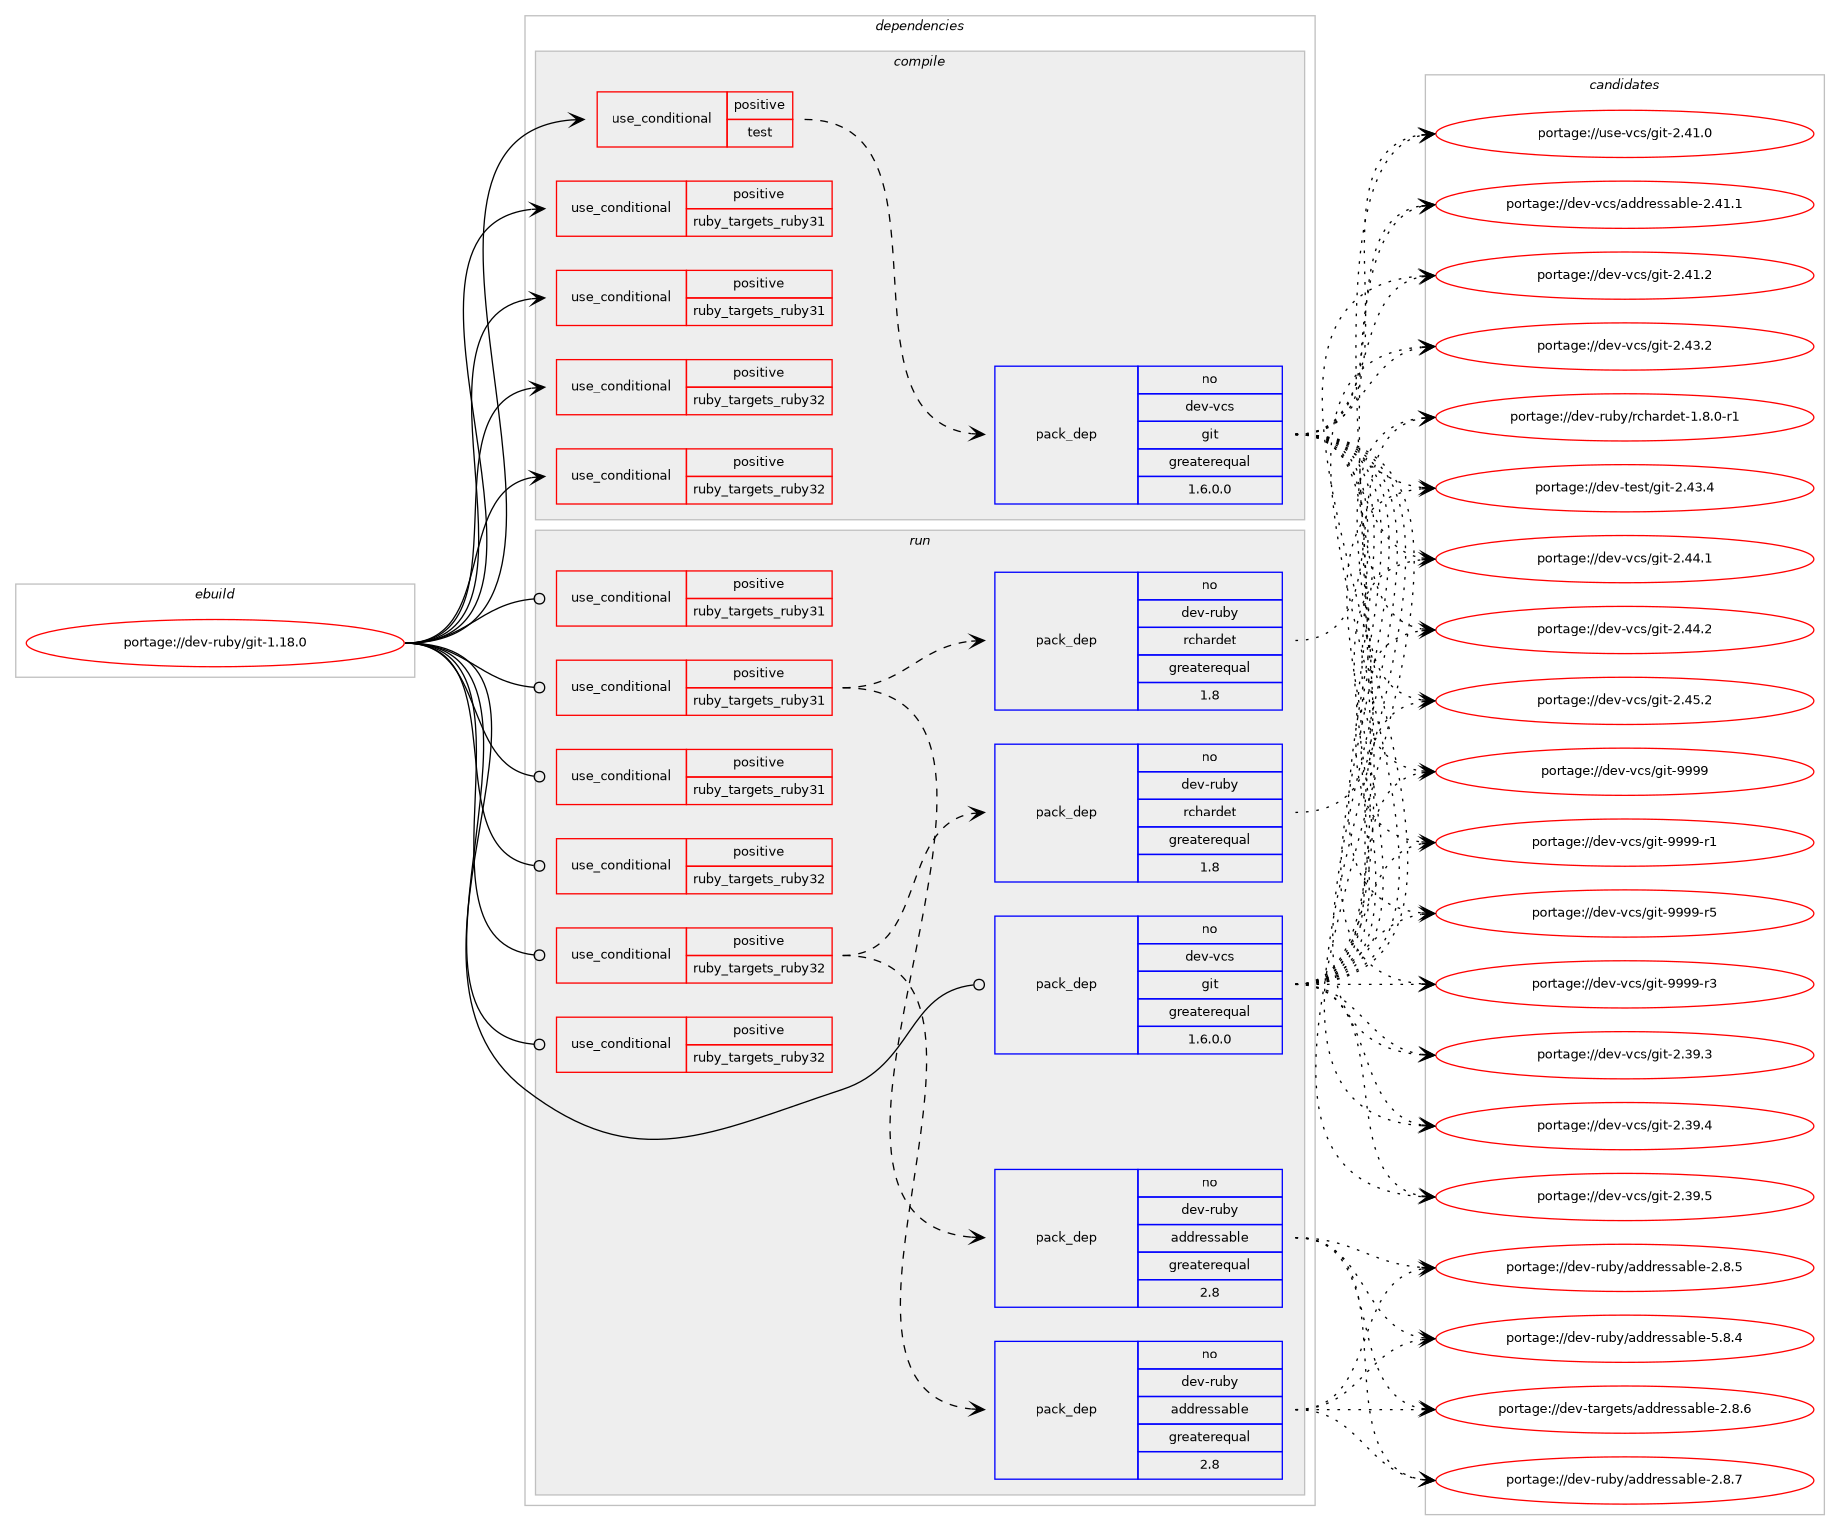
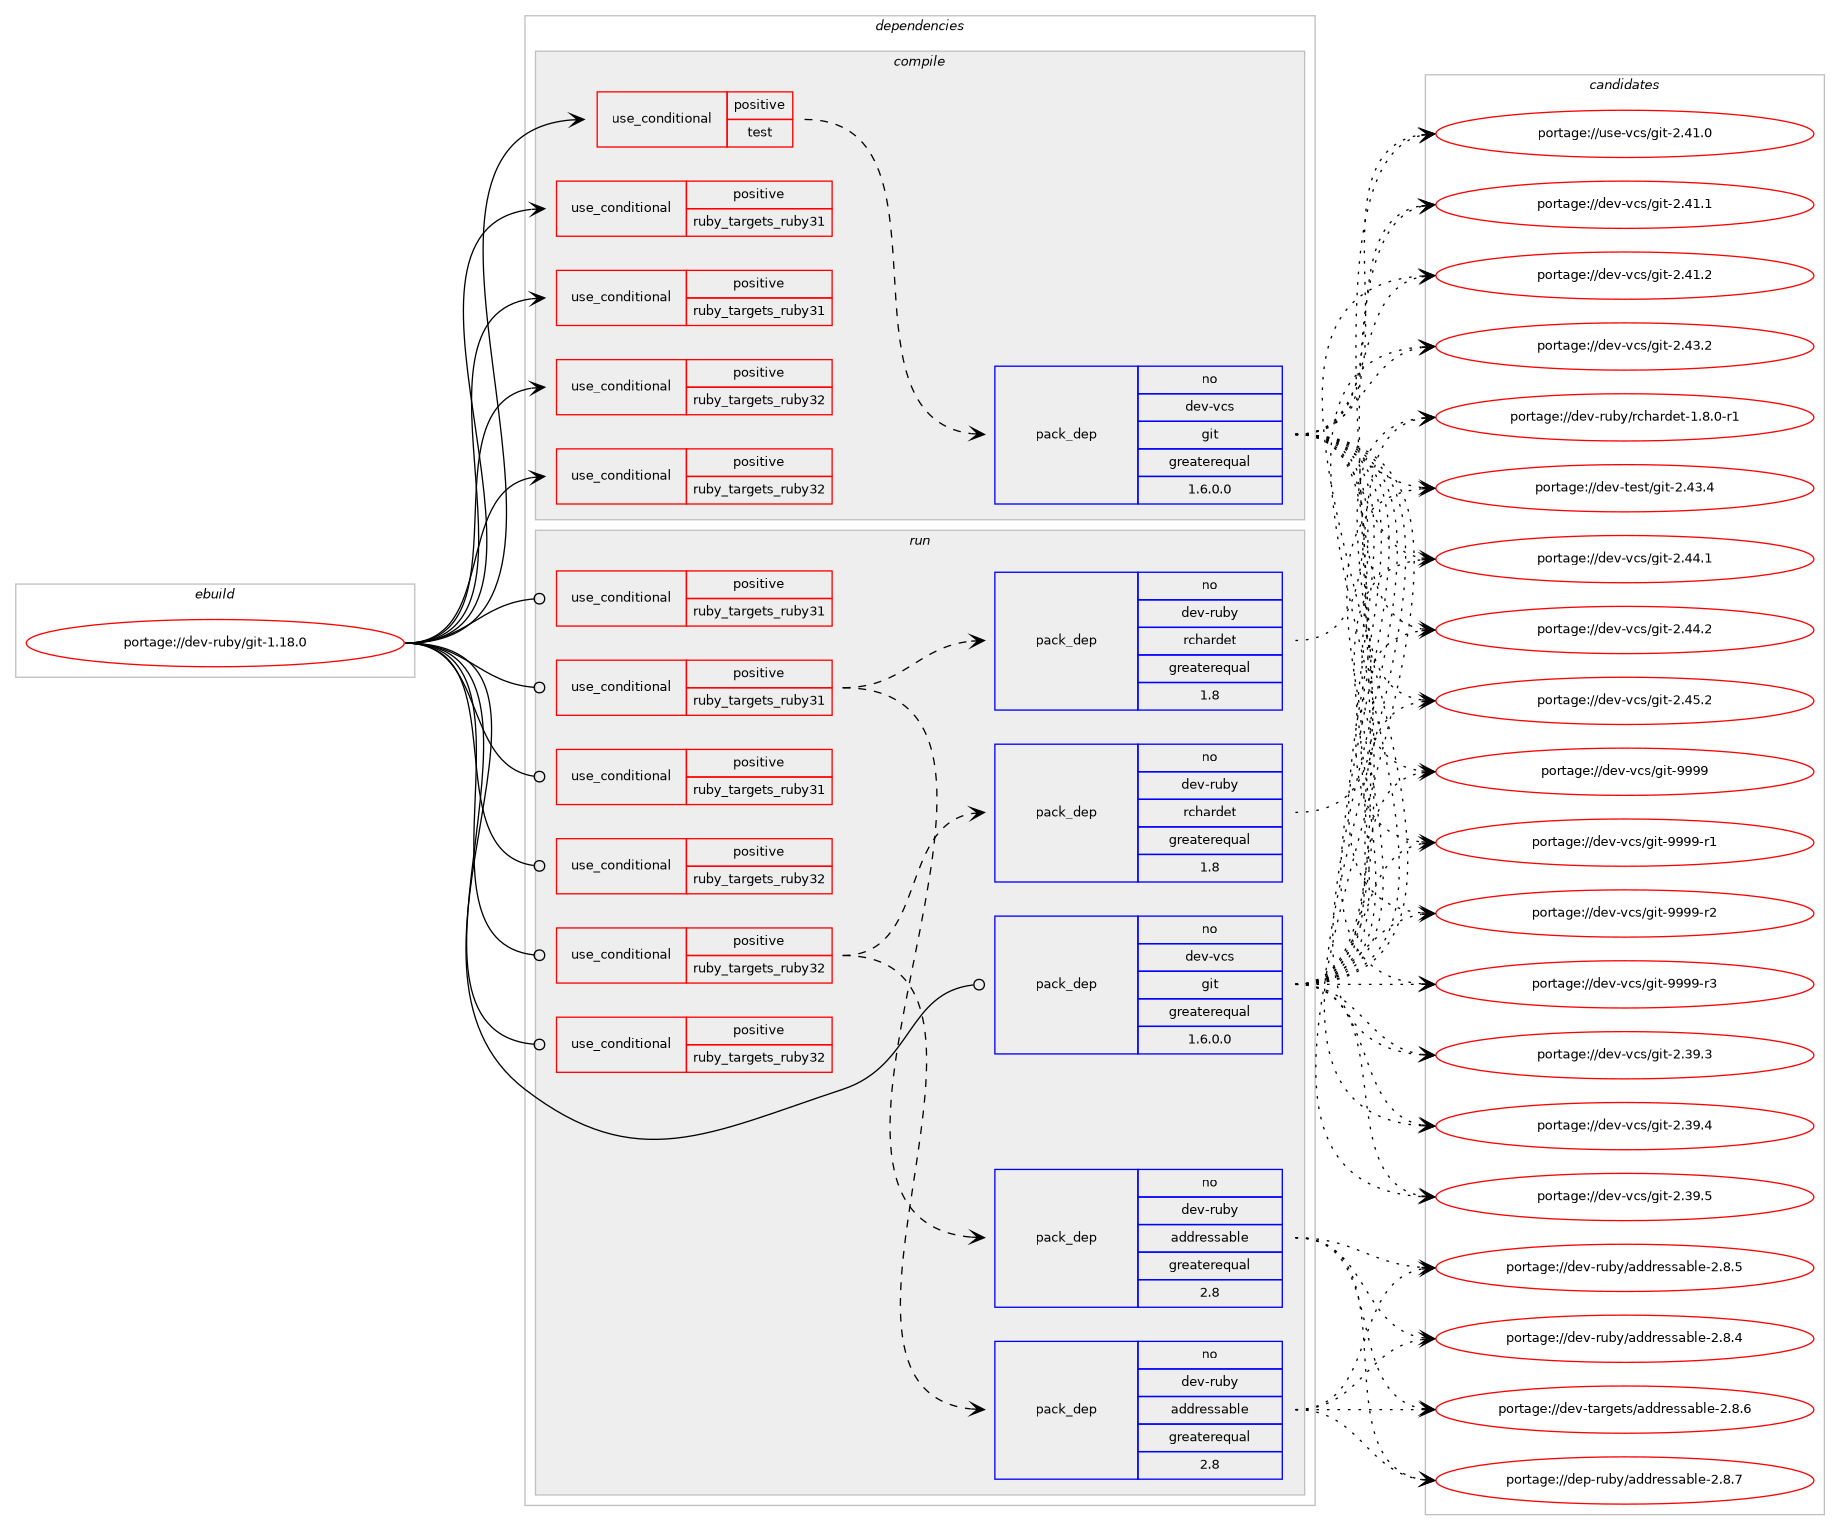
  digraph {
    compound=true
    concentrate=true
    fontname=Helvetica
    fontsize=10
    newrank=true
    rankdir=LR
    ranksep=1.5
    node [color=red fontname=Helvetica fontsize=10]
    edge [arrowhead=vee headport=w style=dotted tailport=e weight=100]
    n1 [label="portage://dev-ruby/git-1.18.0" width=4]
    n2 [label=<<TABLE BORDER="0" CELLBORDER="1" CELLSPACING="0" CELLPADDING="4"><TR><TD ROWSPAN="3" CELLPADDING="10">use_conditional</TD></TR><TR><TD>positive</TD></TR><TR><TD>ruby_targets_ruby31</TD></TR></TABLE>> shape=none]
    n3 [label=<<TABLE BORDER="0" CELLBORDER="1" CELLSPACING="0" CELLPADDING="4"><TR><TD ROWSPAN="3" CELLPADDING="10">use_conditional</TD></TR><TR><TD>positive</TD></TR><TR><TD>ruby_targets_ruby31</TD></TR></TABLE>> shape=none]
    n4 [label=<<TABLE BORDER="0" CELLBORDER="1" CELLSPACING="0" CELLPADDING="4"><TR><TD ROWSPAN="3" CELLPADDING="10">use_conditional</TD></TR><TR><TD>positive</TD></TR><TR><TD>ruby_targets_ruby32</TD></TR></TABLE>> shape=none]
    n5 [label=<<TABLE BORDER="0" CELLBORDER="1" CELLSPACING="0" CELLPADDING="4"><TR><TD ROWSPAN="3" CELLPADDING="10">use_conditional</TD></TR><TR><TD>positive</TD></TR><TR><TD>ruby_targets_ruby32</TD></TR></TABLE>> shape=none]
    n6 [color=blue label=<<TABLE BORDER="0" CELLBORDER="1" CELLSPACING="0" CELLPADDING="4" WIDTH="220"><TR><TD ROWSPAN="6" CELLPADDING="30">pack_dep</TD></TR><TR><TD WIDTH="110">no</TD></TR><TR><TD>dev-vcs</TD></TR><TR><TD>git</TD></TR><TR><TD>greaterequal</TD></TR><TR><TD>1.6.0.0</TD></TR></TABLE>> shape=none]
    n7 [label=<<TABLE BORDER="0" CELLBORDER="1" CELLSPACING="0" CELLPADDING="4"><TR><TD ROWSPAN="3" CELLPADDING="10">use_conditional</TD></TR><TR><TD>positive</TD></TR><TR><TD>test</TD></TR></TABLE>> shape=none]
    n8 [label=<<TABLE BORDER="0" CELLBORDER="1" CELLSPACING="0" CELLPADDING="4"><TR><TD ROWSPAN="3" CELLPADDING="10">use_conditional</TD></TR><TR><TD>positive</TD></TR><TR><TD>ruby_targets_ruby31</TD></TR></TABLE>> shape=none]
    n9 [color=blue label=<<TABLE BORDER="0" CELLBORDER="1" CELLSPACING="0" CELLPADDING="4" WIDTH="220"><TR><TD ROWSPAN="6" CELLPADDING="30">pack_dep</TD></TR><TR><TD WIDTH="110">no</TD></TR><TR><TD>dev-ruby</TD></TR><TR><TD>addressable</TD></TR><TR><TD>greaterequal</TD></TR><TR><TD>2.8</TD></TR></TABLE>> shape=none]
    n10 [color=blue label=<<TABLE BORDER="0" CELLBORDER="1" CELLSPACING="0" CELLPADDING="4" WIDTH="220"><TR><TD ROWSPAN="6" CELLPADDING="30">pack_dep</TD></TR><TR><TD WIDTH="110">no</TD></TR><TR><TD>dev-ruby</TD></TR><TR><TD>rchardet</TD></TR><TR><TD>greaterequal</TD></TR><TR><TD>1.8</TD></TR></TABLE>> shape=none]
    n11 [label=<<TABLE BORDER="0" CELLBORDER="1" CELLSPACING="0" CELLPADDING="4"><TR><TD ROWSPAN="3" CELLPADDING="10">use_conditional</TD></TR><TR><TD>positive</TD></TR><TR><TD>ruby_targets_ruby31</TD></TR></TABLE>> shape=none]
    n12 [label=<<TABLE BORDER="0" CELLBORDER="1" CELLSPACING="0" CELLPADDING="4"><TR><TD ROWSPAN="3" CELLPADDING="10">use_conditional</TD></TR><TR><TD>positive</TD></TR><TR><TD>ruby_targets_ruby31</TD></TR></TABLE>> shape=none]
    n13 [label=<<TABLE BORDER="0" CELLBORDER="1" CELLSPACING="0" CELLPADDING="4"><TR><TD ROWSPAN="3" CELLPADDING="10">use_conditional</TD></TR><TR><TD>positive</TD></TR><TR><TD>ruby_targets_ruby32</TD></TR></TABLE>> shape=none]
    n14 [color=blue label=<<TABLE BORDER="0" CELLBORDER="1" CELLSPACING="0" CELLPADDING="4" WIDTH="220"><TR><TD ROWSPAN="6" CELLPADDING="30">pack_dep</TD></TR><TR><TD WIDTH="110">no</TD></TR><TR><TD>dev-ruby</TD></TR><TR><TD>addressable</TD></TR><TR><TD>greaterequal</TD></TR><TR><TD>2.8</TD></TR></TABLE>> shape=none]
    n15 [color=blue label=<<TABLE BORDER="0" CELLBORDER="1" CELLSPACING="0" CELLPADDING="4" WIDTH="220"><TR><TD ROWSPAN="6" CELLPADDING="30">pack_dep</TD></TR><TR><TD WIDTH="110">no</TD></TR><TR><TD>dev-ruby</TD></TR><TR><TD>rchardet</TD></TR><TR><TD>greaterequal</TD></TR><TR><TD>1.8</TD></TR></TABLE>> shape=none]
    n16 [label=<<TABLE BORDER="0" CELLBORDER="1" CELLSPACING="0" CELLPADDING="4"><TR><TD ROWSPAN="3" CELLPADDING="10">use_conditional</TD></TR><TR><TD>positive</TD></TR><TR><TD>ruby_targets_ruby32</TD></TR></TABLE>> shape=none]
    n17 [label=<<TABLE BORDER="0" CELLBORDER="1" CELLSPACING="0" CELLPADDING="4"><TR><TD ROWSPAN="3" CELLPADDING="10">use_conditional</TD></TR><TR><TD>positive</TD></TR><TR><TD>ruby_targets_ruby32</TD></TR></TABLE>> shape=none]
    n18 [color=blue label=<<TABLE BORDER="0" CELLBORDER="1" CELLSPACING="0" CELLPADDING="4" WIDTH="220"><TR><TD ROWSPAN="6" CELLPADDING="30">pack_dep</TD></TR><TR><TD WIDTH="110">no</TD></TR><TR><TD>dev-vcs</TD></TR><TR><TD>git</TD></TR><TR><TD>greaterequal</TD></TR><TR><TD>1.6.0.0</TD></TR></TABLE>> shape=none]
    n19 [label="portage://dev-vcs/git-2.39.3" width=4]
    n20 [label="portage://dev-vcs/git-2.39.4" width=4]
    n21 [label="portage://dev-vcs/git-2.39.5" width=4]
    n22 [label="portage://use-vcs/git-2.41.0" width=4]
-   n23 [label="portage://dev-vcs/addressable-2.41.1" width=4]
+   n23 [label="portage://dev-vcs/git-2.41.1" width=4]
    n24 [label="portage://dev-vcs/git-2.41.2" width=4]
    n25 [label="portage://dev-vcs/git-2.43.2" width=4]
    n26 [label="portage://dev-test/git-2.43.4" width=4]
    n27 [label="portage://dev-vcs/git-2.44.1" width=4]
    n28 [label="portage://dev-vcs/git-2.44.2" width=4]
    n29 [label="portage://dev-vcs/git-2.45.2" width=4]
    n30 [label="portage://dev-vcs/git-9999" width=4]
    n31 [label="portage://dev-vcs/git-9999-r1" width=4]
-   n32 [label="portage://dev-vcs/git-9999-r5" width=4]
+   n32 [label="portage://dev-vcs/git-9999-r2" width=4]
    n33 [label="portage://dev-vcs/git-9999-r3" width=4]
-   n34 [label="portage://dev-ruby/addressable-5.8.4" width=4]
+   n34 [label="portage://dev-ruby/addressable-2.8.4" width=4]
    n35 [label="portage://dev-ruby/addressable-2.8.5" width=4]
    n36 [label="portage://dev-targets/addressable-2.8.6" width=4]
-   n37 [label="portage://dev-ruby/addressable-2.8.7" width=4]
+   n37 [label="portage://dep-ruby/addressable-2.8.7" width=4]
    n38 [label="portage://dev-ruby/rchardet-1.8.0-r1" width=4]
    subgraph cluster_1 {
      color=gray
      label=<<i>ebuild</i>>
      rank=same
      n1
    }
    subgraph cluster_2 {
      color=gray
      label=<<i>dependencies</i>>
      subgraph cluster_3 {
        color=gray
        fillcolor="#eeeeee"
        label=<<i>compile</i>>
        style=filled
        subgraph sub_4 {
          color=gray
          fillcolor="#eeeeee"
          label=<<i>compile</i>>
          style=filled
          n2
        }
        subgraph sub_5 {
          color=gray
          fillcolor="#eeeeee"
          label=<<i>compile</i>>
          style=filled
          n3
        }
        subgraph sub_6 {
          color=gray
          fillcolor="#eeeeee"
          label=<<i>compile</i>>
          style=filled
          n4
        }
        subgraph sub_7 {
          color=gray
          fillcolor="#eeeeee"
          label=<<i>compile</i>>
          style=filled
          n5
        }
        subgraph sub_8 {
          color=gray
          fillcolor="#eeeeee"
          label=<<i>compile</i>>
          style=filled
          n7
          subgraph sub_9 {
            color=gray
            fillcolor="#eeeeee"
            label=<<i>compile</i>>
            style=filled
            n6
          }
        }
      }
      subgraph cluster_10 {
        color=gray
        fillcolor="#eeeeee"
        label=<<i>compile and run</i>>
        style=filled
      }
      subgraph cluster_11 {
        color=gray
        fillcolor="#eeeeee"
        label=<<i>run</i>>
        style=filled
        subgraph sub_12 {
          color=gray
          fillcolor="#eeeeee"
          label=<<i>run</i>>
          style=filled
          n8
        }
        subgraph sub_13 {
          color=gray
          fillcolor="#eeeeee"
          label=<<i>run</i>>
          style=filled
          n11
          subgraph sub_14 {
            color=gray
            fillcolor="#eeeeee"
            label=<<i>run</i>>
            style=filled
            n9
          }
          subgraph sub_15 {
            color=gray
            fillcolor="#eeeeee"
            label=<<i>run</i>>
            style=filled
            n10
          }
        }
        subgraph sub_16 {
          color=gray
          fillcolor="#eeeeee"
          label=<<i>run</i>>
          style=filled
          n12
        }
        subgraph sub_17 {
          color=gray
          fillcolor="#eeeeee"
          label=<<i>run</i>>
          style=filled
          n13
        }
        subgraph sub_18 {
          color=gray
          fillcolor="#eeeeee"
          label=<<i>run</i>>
          style=filled
          n16
          subgraph sub_19 {
            color=gray
            fillcolor="#eeeeee"
            label=<<i>run</i>>
            style=filled
            n14
          }
          subgraph sub_20 {
            color=gray
            fillcolor="#eeeeee"
            label=<<i>run</i>>
            style=filled
            n15
          }
        }
        subgraph sub_21 {
          color=gray
          fillcolor="#eeeeee"
          label=<<i>run</i>>
          style=filled
          n17
        }
        subgraph sub_22 {
          color=gray
          fillcolor="#eeeeee"
          label=<<i>run</i>>
          style=filled
          n18
        }
      }
    }
    subgraph cluster_23 {
      color=gray
      label=<<i>candidates</i>>
      rank=same
      subgraph sub_24 {
        color=black
        label=<<i>candidates</i>>
        nodesep=1
        rank=same
        n19
        n20
        n21
        n22
        n23
        n24
        n25
        n26
        n27
        n28
        n29
        n30
        n31
        n32
        n33
      }
      subgraph sub_25 {
        color=black
        label=<<i>candidates</i>>
        nodesep=1
        rank=same
        n34
        n35
        n36
        n37
      }
      subgraph sub_26 {
        color=black
        label=<<i>candidates</i>>
        nodesep=1
        rank=same
        n38
      }
      subgraph sub_27 {
        color=black
        label=<<i>candidates</i>>
        nodesep=1
        rank=same
        n34
        n35
        n36
        n37
      }
      subgraph sub_28 {
        color=black
        label=<<i>candidates</i>>
        nodesep=1
        rank=same
        n38
      }
      subgraph sub_29 {
        color=black
        label=<<i>candidates</i>>
        nodesep=1
        rank=same
        n19
        n20
        n21
        n22
        n23
        n24
        n25
        n26
        n27
        n28
        n29
        n30
        n31
        n32
        n33
      }
    }
    n1 -> n2 [style=solid weight=20]
    n1 -> n3 [style=solid weight=20]
    n1 -> n4 [style=solid weight=20]
    n1 -> n5 [style=solid weight=20]
    n1 -> n7 [style=solid weight=20]
    n1 -> n8 [arrowhead=odot style=solid weight=20]
    n1 -> n11 [arrowhead=odot style=solid weight=20]
    n1 -> n12 [arrowhead=odot style=solid weight=20]
    n1 -> n13 [arrowhead=odot style=solid weight=20]
    n1 -> n16 [arrowhead=odot style=solid weight=20]
    n1 -> n17 [arrowhead=odot style=solid weight=20]
    n1 -> n18 [arrowhead=odot style=solid weight=20]
    n6 -> n19
    n6 -> n20
    n6 -> n21
    n6 -> n22
    n6 -> n23
    n6 -> n24
    n6 -> n25
    n6 -> n26
    n6 -> n27
    n6 -> n28
    n6 -> n29
    n6 -> n30
    n6 -> n31
    n6 -> n32
    n6 -> n33
    n7 -> n6 [style=dashed weight=20]
    n9 -> n34
    n9 -> n35
    n9 -> n36
    n9 -> n37
    n10 -> n38
    n11 -> n9 [style=dashed weight=20]
    n11 -> n10 [style=dashed weight=20]
    n14 -> n34
    n14 -> n35
    n14 -> n36
    n14 -> n37
    n15 -> n38
    n16 -> n14 [style=dashed weight=20]
    n16 -> n15 [style=dashed weight=20]
    n18 -> n19
    n18 -> n20
    n18 -> n21
    n18 -> n22
    n18 -> n23
    n18 -> n24
    n18 -> n25
    n18 -> n26
    n18 -> n27
    n18 -> n28
    n18 -> n29
    n18 -> n30
    n18 -> n31
    n18 -> n32
    n18 -> n33
  }
